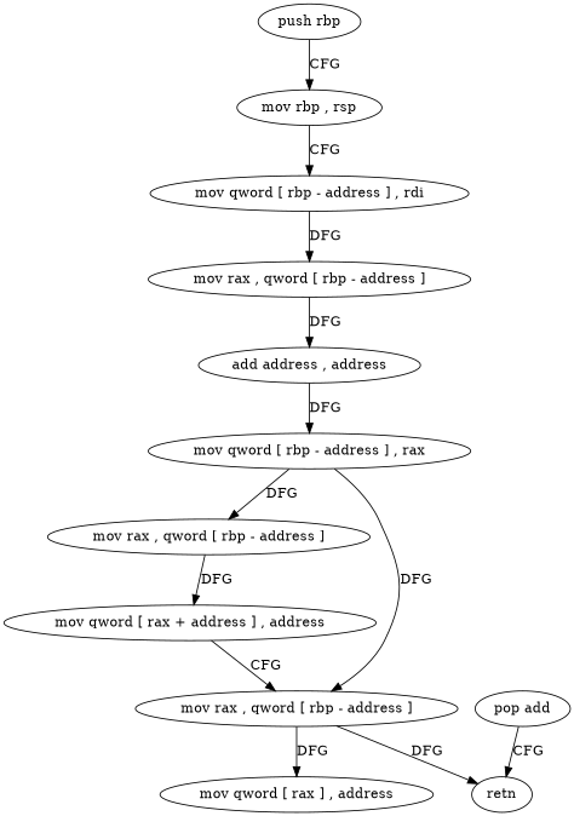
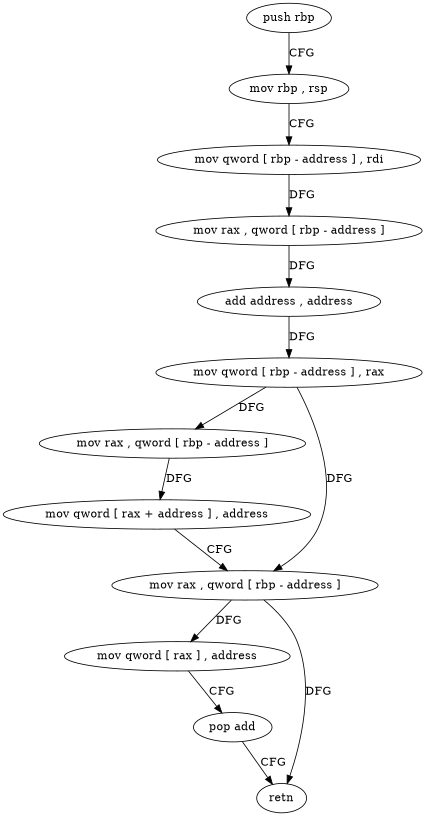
  digraph {
    n1 [label="push rbp"]
    n2 [label="mov rbp , rsp"]
    n3 [label="mov qword [ rbp - address ] , rdi"]
    n4 [label="mov rax , qword [ rbp - address ]"]
    n5 [label="add address , address"]
    n6 [label="mov qword [ rbp - address ] , rax"]
    n7 [label="mov rax , qword [ rbp - address ]"]
    n8 [label="mov rax , qword [ rbp - address ]"]
    n9 [label="mov qword [ rax + address ] , address"]
    n10 [label="mov qword [ rax ] , address"]
    n11 [label=retn]
    n12 [label="pop add"]
    n1 -> n2 [label=CFG]
    n2 -> n3 [label=CFG]
    n3 -> n4 [label=DFG]
    n4 -> n5 [label=DFG]
    n5 -> n6 [label=DFG]
    n6 -> n7 [label=DFG]
    n6 -> n8 [label=DFG]
    n7 -> n9 [label=DFG]
    n8 -> n10 [label=DFG]
    n8 -> n11 [label=DFG]
    n9 -> n8 [label=CFG]
+   n10 -> n12 [label=CFG]
    n12 -> n11 [label=CFG]
  }
